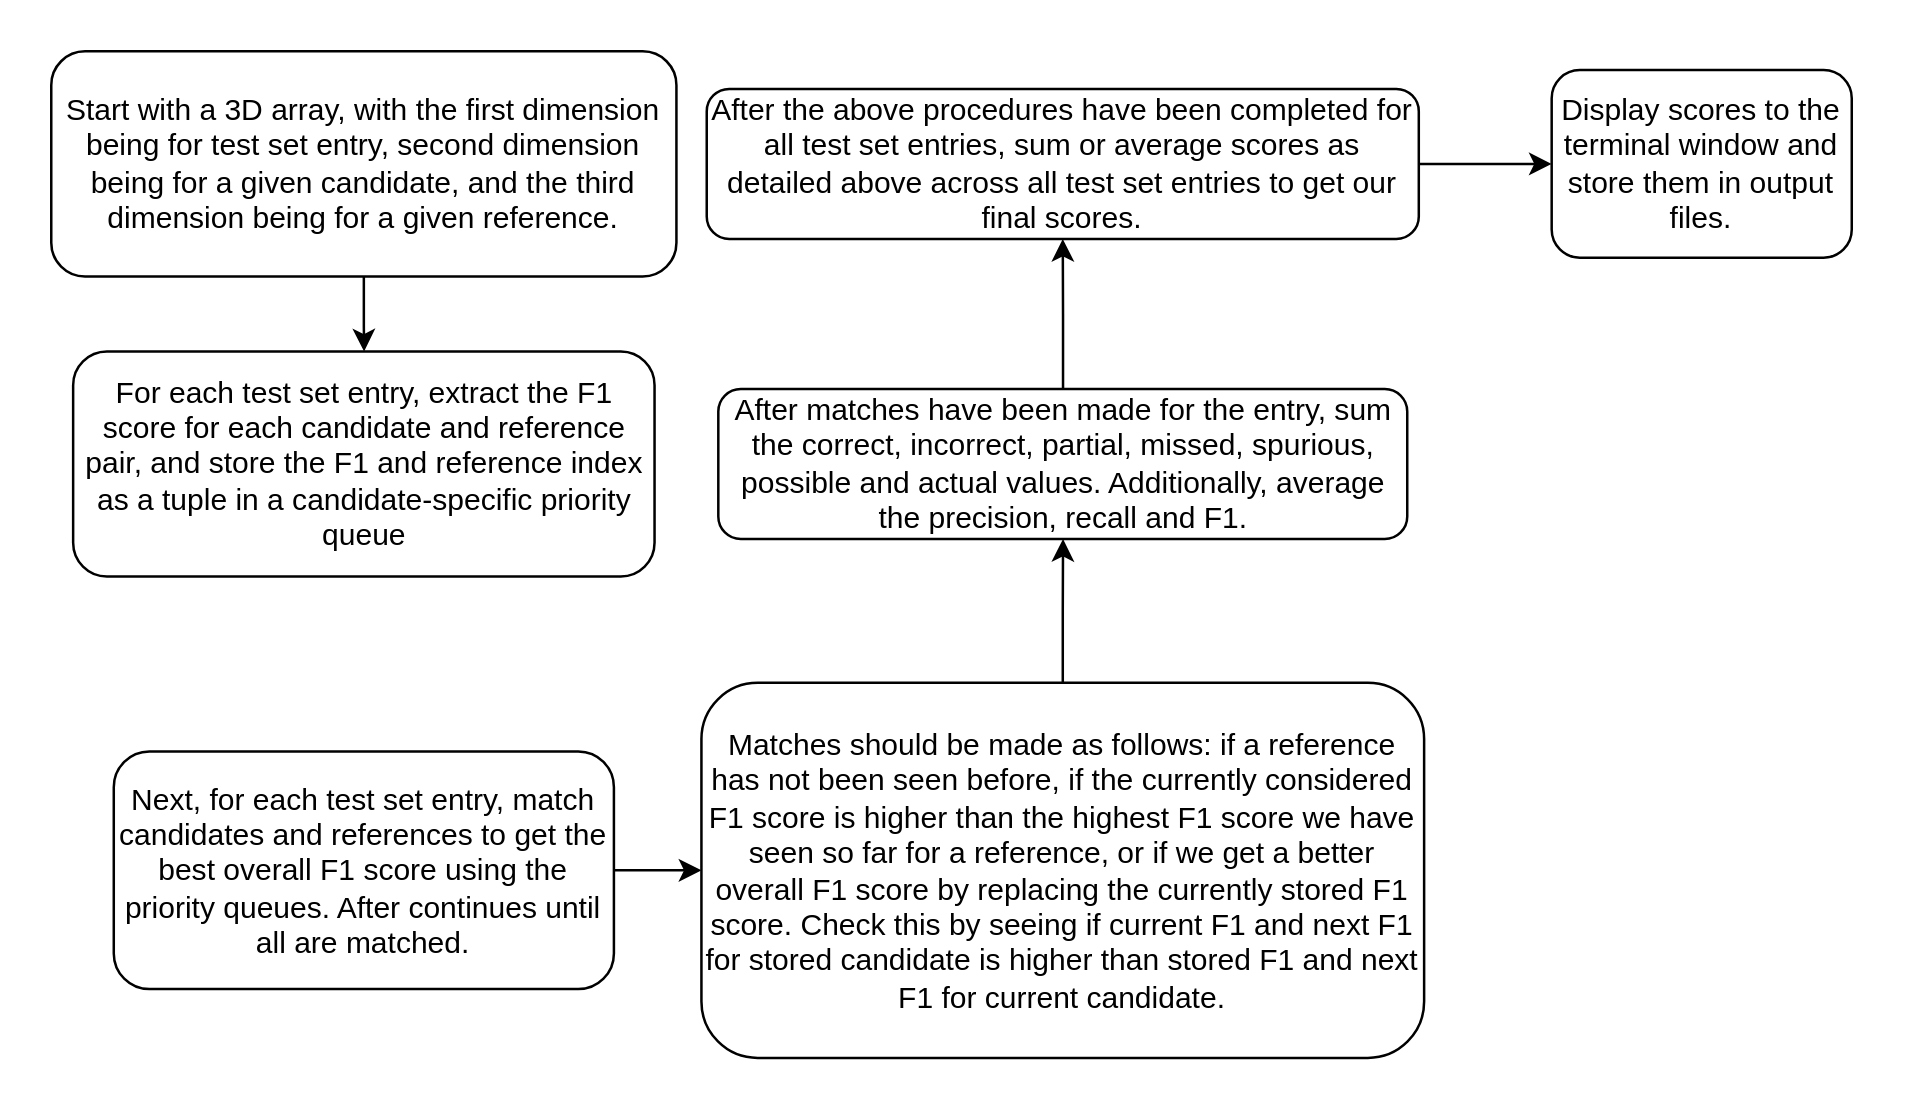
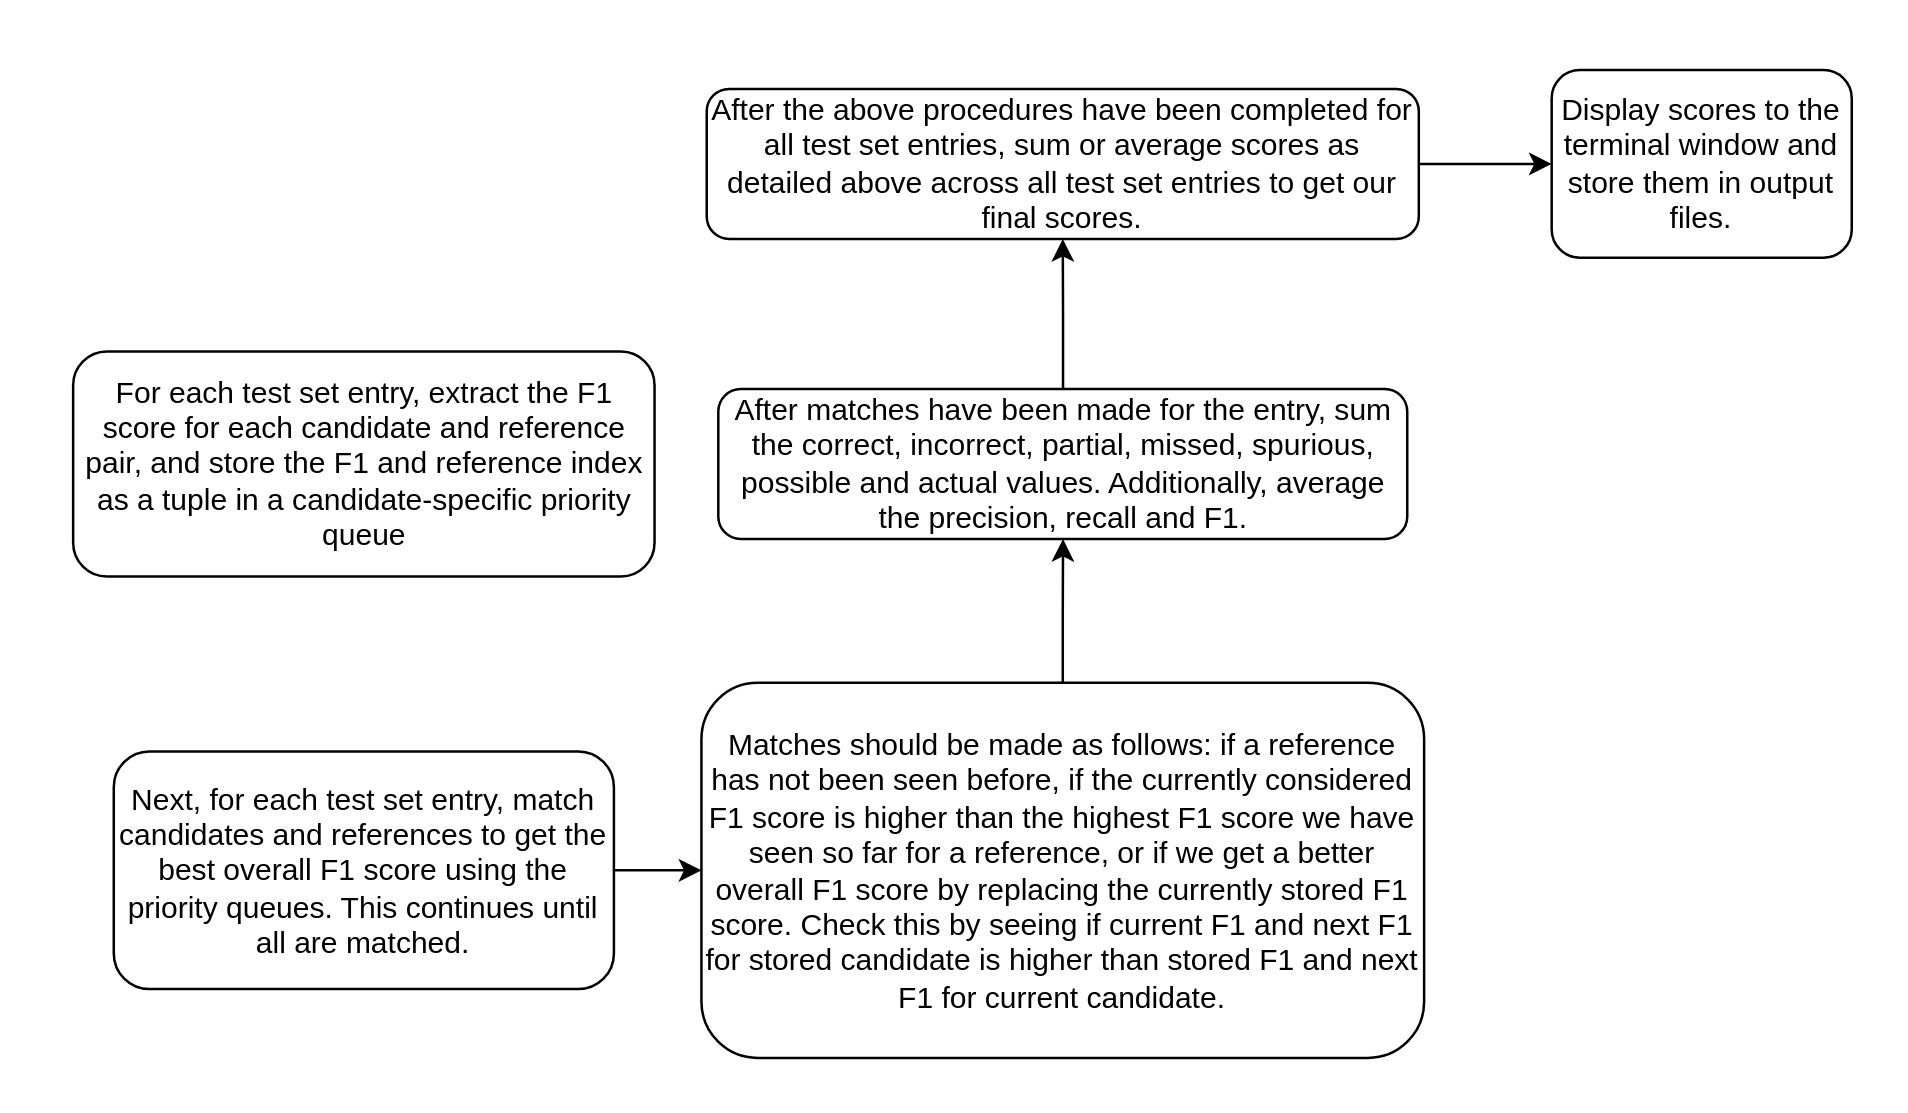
  <mxCell id="0" />
  <mxCell id="1" parent="0" />
- <mxCell id="2" value="" style="edgeStyle=orthogonalEdgeStyle;rounded=0;orthogonalLoop=1;jettySize=auto;html=1;" edge="1" parent="1" source="3" target="4"><mxGeometry relative="1" as="geometry" /></mxCell>
- <mxCell id="3" value="Start with a 3D array, with the first dimension being for test set entry, second dimension being for a given candidate, and the third dimension being for a given reference." style="rounded=1;whiteSpace=wrap;html=1;" vertex="1" parent="1"><mxGeometry x="20" y="20" width="250" height="90" as="geometry" /></mxCell>
  <mxCell id="4" value="For each test set entry, extract the F1 score for each candidate and reference pair, and store the F1 and reference index as a tuple in a candidate-specific priority queue" style="whiteSpace=wrap;html=1;rounded=1;" vertex="1" parent="1"><mxGeometry x="28.75" y="140" width="232.5" height="90" as="geometry" /></mxCell>
  <mxCell id="5" value="" style="edgeStyle=orthogonalEdgeStyle;rounded=0;orthogonalLoop=1;jettySize=auto;html=1;" edge="1" parent="1" source="6" target="8"><mxGeometry relative="1" as="geometry" /></mxCell>
- <mxCell id="6" value="Next, for each test set entry, match candidates and references to get the best overall F1 score using the priority queues. After continues until all are matched." style="whiteSpace=wrap;html=1;rounded=1;" vertex="1" parent="1"><mxGeometry x="45" y="300" width="200" height="95" as="geometry" /></mxCell>
+ <mxCell id="6" value="Next, for each test set entry, match candidates and references to get the best overall F1 score using the priority queues. This continues until all are matched." style="whiteSpace=wrap;html=1;rounded=1;" vertex="1" parent="1"><mxGeometry x="45" y="300" width="200" height="95" as="geometry" /></mxCell>
  <mxCell id="7" value="" style="edgeStyle=orthogonalEdgeStyle;rounded=0;orthogonalLoop=1;jettySize=auto;html=1;" edge="1" parent="1" source="8" target="10"><mxGeometry relative="1" as="geometry" /></mxCell>
  <mxCell id="8" value="Matches should be made as follows: if a reference has not been seen before, if the currently considered F1 score is higher than the highest F1 score we have seen so far for a reference, or if we get a better overall F1 score by replacing the currently stored F1 score. Check this by seeing if current F1 and next F1 for stored candidate is higher than stored F1 and next F1 for current candidate." style="whiteSpace=wrap;html=1;rounded=1;" vertex="1" parent="1"><mxGeometry x="280" y="272.5" width="289" height="150" as="geometry" /></mxCell>
  <mxCell id="9" value="" style="edgeStyle=orthogonalEdgeStyle;rounded=0;orthogonalLoop=1;jettySize=auto;html=1;" edge="1" parent="1" source="10" target="12"><mxGeometry relative="1" as="geometry" /></mxCell>
  <mxCell id="10" value="After matches have been made for the entry, sum the correct, incorrect, partial, missed, spurious, possible and actual values. Additionally, average the precision, recall and F1." style="whiteSpace=wrap;html=1;rounded=1;" vertex="1" parent="1"><mxGeometry x="286.75" y="155" width="275.5" height="60" as="geometry" /></mxCell>
  <mxCell id="11" value="" style="edgeStyle=orthogonalEdgeStyle;rounded=0;orthogonalLoop=1;jettySize=auto;html=1;" edge="1" parent="1" source="12" target="13"><mxGeometry relative="1" as="geometry" /></mxCell>
  <mxCell id="12" value="After the above procedures have been completed for all test set entries, sum or average scores as detailed above across all test set entries to get our final scores." style="whiteSpace=wrap;html=1;rounded=1;" vertex="1" parent="1"><mxGeometry x="282.12" y="35" width="284.75" height="60" as="geometry" /></mxCell>
  <mxCell id="13" value="Display scores to the terminal window and store them in output files." style="whiteSpace=wrap;html=1;rounded=1;" vertex="1" parent="1"><mxGeometry x="620.01" y="27.5" width="120" height="75" as="geometry" /></mxCell>
